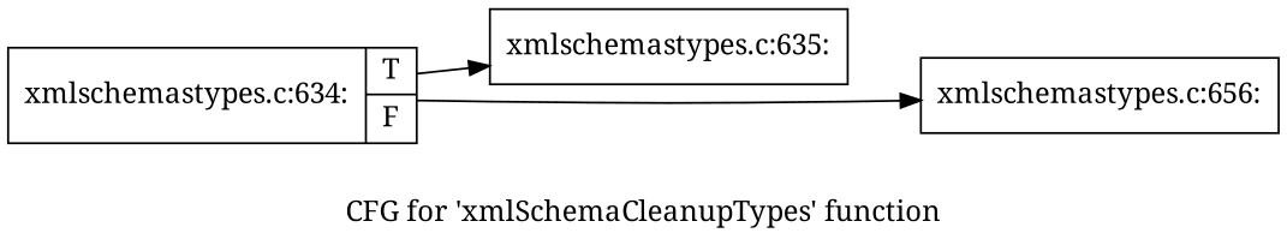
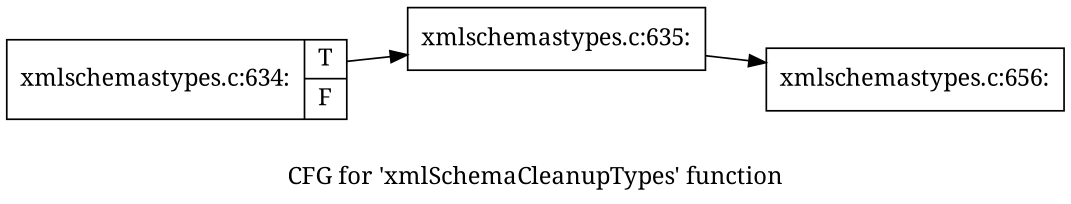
  digraph {
    fontname="Noto Serif"
    label="CFG for 'xmlSchemaCleanupTypes' function"
    rankdir=LR
    node [fontname="Noto Serif" shape=record]
    edge [fontname="Noto Serif"]
    n1 [label="{xmlschemastypes.c:634:|{<s0>T|<s1>F}}"]
    n2 [label="{xmlschemastypes.c:635:}"]
    n3 [label="{xmlschemastypes.c:656:}"]
    n1 -> n2
-   n1 -> n3
+   n2 -> n3
  }
